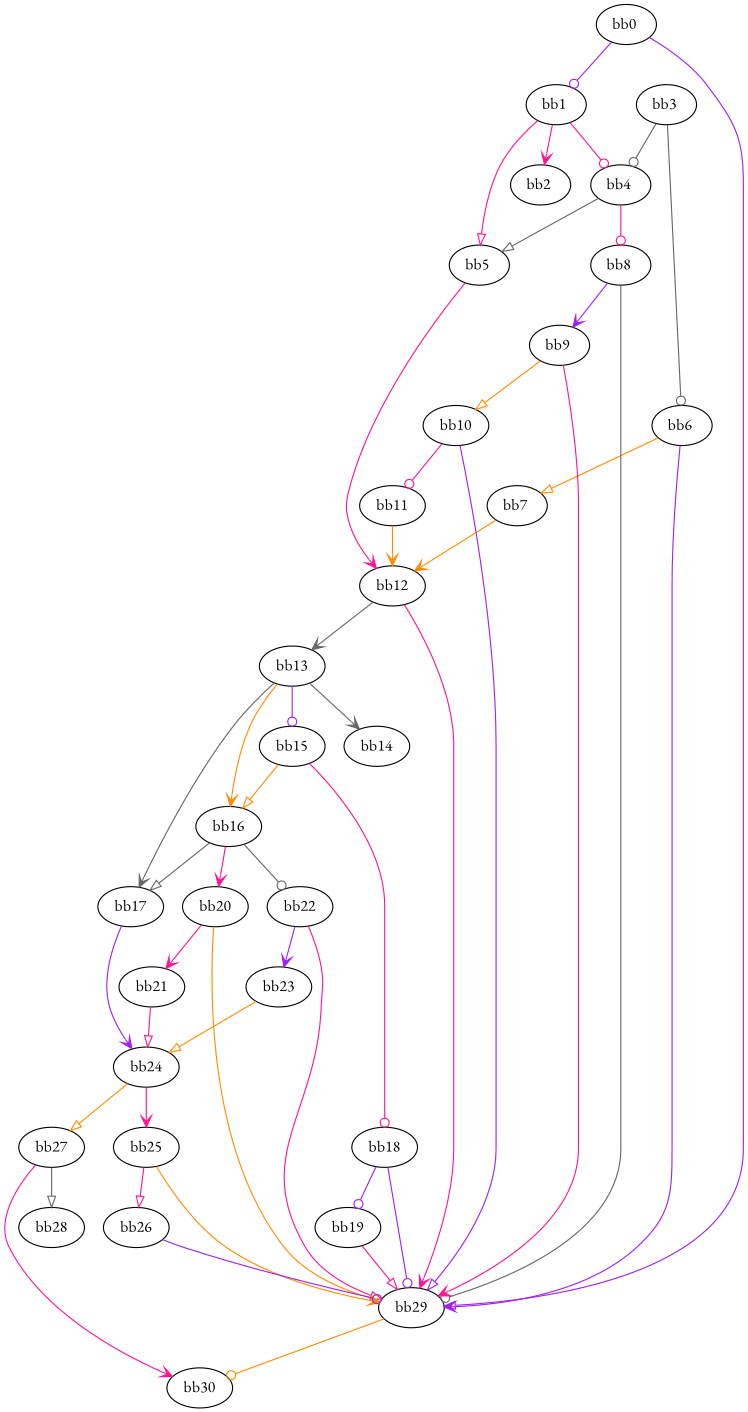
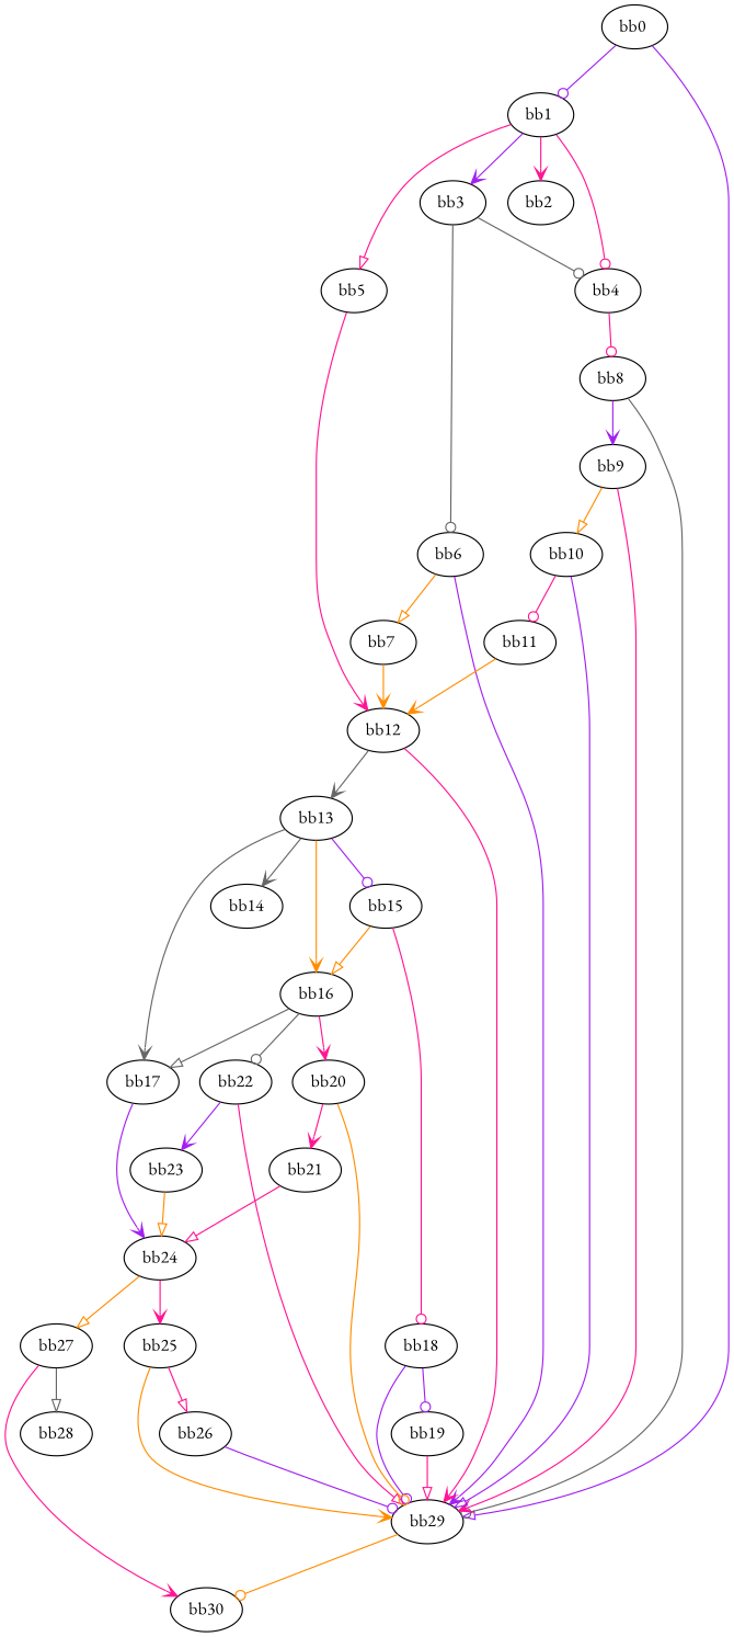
  digraph {
    fontname="EB Garamond"
    node [fontname="EB Garamond"]
    edge [arrowhead=vee color=deeppink fontname="EB Garamond"]
    n1 [label="bb0\l"]
    n2 [label="bb1\l"]
    n3 [label="bb29\l"]
    n4 [label="bb2\l"]
    n5 [label="bb3\l"]
    n6 [label="bb4\l"]
    n7 [label="bb5\l"]
    n8 [label="bb30\l"]
    n9 [label="bb6\l"]
    n10 [label="bb8\l"]
    n11 [label="bb12\l"]
    n12 [label="bb7\l"]
    n13 [label="bb9\l"]
    n14 [label="bb13\l"]
    n15 [label="bb10\l"]
    n16 [label="bb11\l"]
    n17 [label="bb14\l"]
    n18 [label="bb15\l"]
    n19 [label="bb16\l"]
    n20 [label="bb17\l"]
    n21 [label="bb18\l"]
    n22 [label="bb22\l"]
    n23 [label="bb20\l"]
    n24 [label="bb24\l"]
    n25 [label="bb19\l"]
    n26 [label="bb23\l"]
    n27 [label="bb25\l"]
    n28 [label="bb27\l"]
    n29 [label="bb21\l"]
    n30 [label="bb26\l"]
    n31 [label="bb28\l"]
    n1 -> n2 [arrowhead=odot color=purple]
    n1 -> n3 [arrowhead=onormal color=purple]
    n2 -> n4
+   n2 -> n5 [color=purple]
    n2 -> n6 [arrowhead=odot]
    n2 -> n7 [arrowhead=onormal]
    n3 -> n8 [arrowhead=odot color=darkorange]
    n5 -> n6 [arrowhead=odot color=gray40]
    n5 -> n9 [arrowhead=odot color=gray40]
-   n6 -> n7 [arrowhead=onormal color=gray40]
    n6 -> n10 [arrowhead=odot]
    n7 -> n11
    n9 -> n3 [color=purple]
    n9 -> n12 [arrowhead=onormal color=darkorange]
    n10 -> n3 [arrowhead=odot color=gray40]
    n10 -> n13 [color=purple]
    n11 -> n3
    n11 -> n14 [color=gray40]
    n12 -> n11 [color=darkorange]
    n13 -> n3
    n13 -> n15 [arrowhead=onormal color=darkorange]
    n14 -> n17 [color=gray40]
    n14 -> n18 [arrowhead=odot color=purple]
    n14 -> n19 [color=darkorange]
    n14 -> n20 [color=gray40]
    n15 -> n3 [arrowhead=onormal color=purple]
    n15 -> n16 [arrowhead=odot]
    n16 -> n11 [color=darkorange]
    n18 -> n19 [arrowhead=onormal color=darkorange]
    n18 -> n21 [arrowhead=odot]
    n19 -> n20 [arrowhead=onormal color=gray40]
    n19 -> n22 [arrowhead=odot color=gray40]
    n19 -> n23
    n20 -> n24 [color=purple]
    n21 -> n3 [arrowhead=odot color=purple]
    n21 -> n25 [arrowhead=odot color=purple]
    n22 -> n3 [arrowhead=onormal]
    n22 -> n26 [color=purple]
    n23 -> n3 [arrowhead=odot color=darkorange]
    n23 -> n29
    n24 -> n27
    n24 -> n28 [arrowhead=onormal color=darkorange]
    n25 -> n3 [arrowhead=onormal]
    n26 -> n24 [arrowhead=onormal color=darkorange]
    n27 -> n3 [color=darkorange]
    n27 -> n30 [arrowhead=onormal]
    n28 -> n8
    n28 -> n31 [arrowhead=onormal color=gray40]
    n29 -> n24 [arrowhead=onormal]
    n30 -> n3 [arrowhead=odot color=purple]
  }
